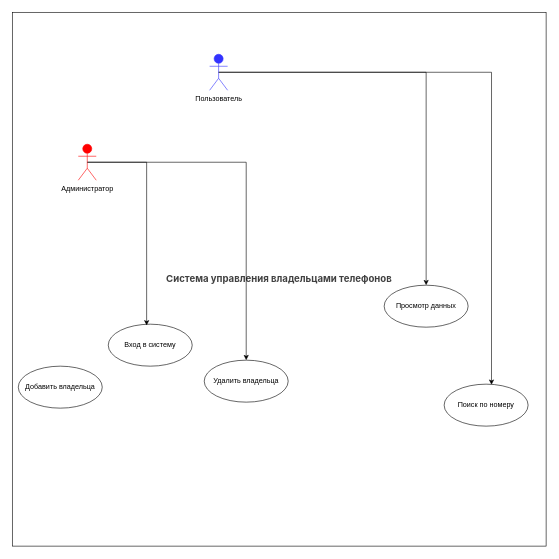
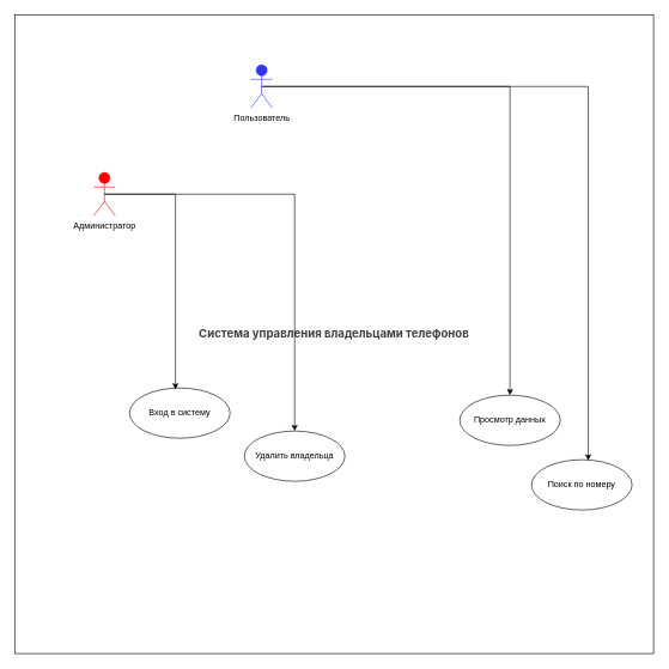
  <mxCell id="0" />
  <mxCell id="1" parent="0" />
  <mxCell id="2" value="&lt;strong style=&quot;color: rgb(64, 64, 64); font-family: DeepSeek-CJK-patch, Inter, system-ui, -apple-system, BlinkMacSystemFont, &amp;quot;Segoe UI&amp;quot;, Roboto, &amp;quot;Noto Sans&amp;quot;, Ubuntu, Cantarell, &amp;quot;Helvetica Neue&amp;quot;, Oxygen, &amp;quot;Open Sans&amp;quot;, sans-serif; font-size: 16.002px;&quot;&gt;Система управления владельцами телефонов&lt;/strong&gt;" style="whiteSpace=wrap;html=1;aspect=fixed;align=center;" vertex="1" parent="1"><mxGeometry x="20" y="20" width="890" height="890" as="geometry" /></mxCell>
  <mxCell id="3" style="edgeStyle=orthogonalEdgeStyle;rounded=0;orthogonalLoop=1;jettySize=auto;html=1;exitX=0.5;exitY=0.5;exitDx=0;exitDy=0;exitPerimeter=0;" edge="1" parent="1" source="4" target="9"><mxGeometry relative="1" as="geometry" /></mxCell>
  <mxCell id="4" value="&lt;div&gt;&lt;span style=&quot;background-color: transparent; color: light-dark(rgb(0, 0, 0), rgb(255, 255, 255));&quot;&gt;Администратор&lt;/span&gt;&lt;/div&gt;" style="shape=umlActor;verticalLabelPosition=bottom;verticalAlign=top;html=1;outlineConnect=0;fillColor=#FF0000;strokeColor=#FF0000;" vertex="1" parent="1"><mxGeometry x="130" y="240" width="30" height="60" as="geometry" /></mxCell>
  <mxCell id="5" style="edgeStyle=orthogonalEdgeStyle;rounded=0;orthogonalLoop=1;jettySize=auto;html=1;exitX=0.5;exitY=0.5;exitDx=0;exitDy=0;exitPerimeter=0;" edge="1" parent="1" source="6" target="11"><mxGeometry relative="1" as="geometry" /></mxCell>
  <mxCell id="6" value="Пользователь" style="shape=umlActor;verticalLabelPosition=bottom;verticalAlign=top;html=1;outlineConnect=0;fillColor=#3333FF;strokeColor=#3333FF;" vertex="1" parent="1"><mxGeometry x="349" y="90" width="30" height="60" as="geometry" /></mxCell>
  <mxCell id="7" value="Вход в систему" style="ellipse;whiteSpace=wrap;html=1;" vertex="1" parent="1"><mxGeometry x="180" y="540" width="140" height="70" as="geometry" /></mxCell>
- <mxCell id="8" value="Добавить владельца" style="ellipse;whiteSpace=wrap;html=1;" vertex="1" parent="1"><mxGeometry x="30" y="610" width="140" height="70" as="geometry" /></mxCell>
  <mxCell id="9" value="Удалить владельца" style="ellipse;whiteSpace=wrap;html=1;" vertex="1" parent="1"><mxGeometry x="340" y="600" width="140" height="70" as="geometry" /></mxCell>
  <mxCell id="10" value="Поиск по номеру" style="ellipse;whiteSpace=wrap;html=1;" vertex="1" parent="1"><mxGeometry x="740" y="640" width="140" height="70" as="geometry" /></mxCell>
- <mxCell id="11" value="Просмотр данных" style="ellipse;whiteSpace=wrap;html=1;" vertex="1" parent="1"><mxGeometry x="640" y="475" width="140" height="70" as="geometry" /></mxCell>
+ <mxCell id="11" value="Просмотр данных" style="ellipse;whiteSpace=wrap;html=1;" vertex="1" parent="1"><mxGeometry x="640" y="550" width="140" height="70" as="geometry" /></mxCell>
  <mxCell id="12" style="edgeStyle=orthogonalEdgeStyle;rounded=0;orthogonalLoop=1;jettySize=auto;html=1;exitX=0.5;exitY=0.5;exitDx=0;exitDy=0;exitPerimeter=0;entryX=0.564;entryY=0.014;entryDx=0;entryDy=0;entryPerimeter=0;" edge="1" parent="1" source="6" target="10"><mxGeometry relative="1" as="geometry" /></mxCell>
  <mxCell id="13" style="edgeStyle=orthogonalEdgeStyle;rounded=0;orthogonalLoop=1;jettySize=auto;html=1;exitX=0.5;exitY=0.5;exitDx=0;exitDy=0;exitPerimeter=0;entryX=0.457;entryY=0.029;entryDx=0;entryDy=0;entryPerimeter=0;" edge="1" parent="1" source="4" target="7"><mxGeometry relative="1" as="geometry" /></mxCell>
